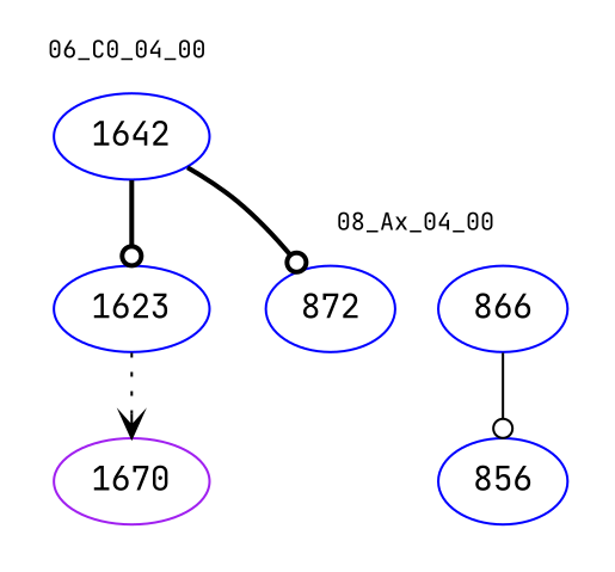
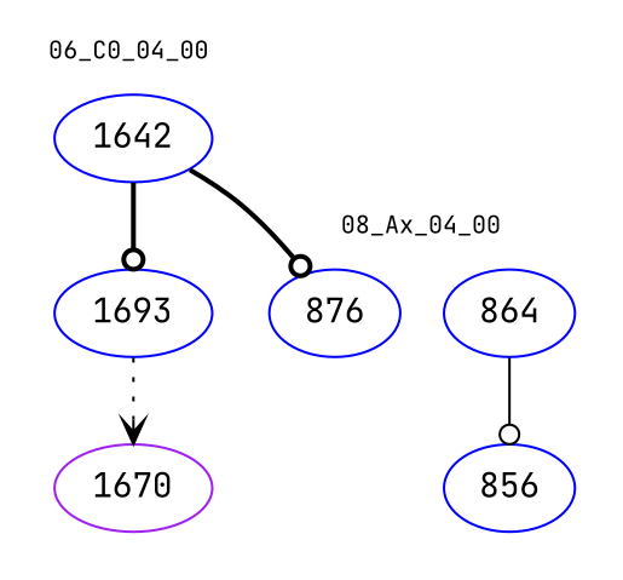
  digraph {
    fontname="JetBrains Mono"
    node [color=blue fontname="JetBrains Mono"]
    edge [arrowhead=odot color=black fontname="JetBrains Mono" style=bold]
-   n1 [label=866]
+   n1 [label=864]
    n2 [label=856]
-   n3 [label=872]
+   n3 [label=876]
    n4 [label=1642]
-   n5 [label=1623]
+   n5 [label=1693]
    n6 [color=purple label=1670]
    subgraph cluster_1 {
      color=white
      fontsize=10
      label="08_Ax_04_00"
      n1
      n2
      n3
    }
    subgraph cluster_2 {
      color=white
      fontsize=10
      label="06_C0_04_00"
      n4
      n5
      n6
    }
    n1 -> n2 [style=solid]
    n4 -> n3
    n4 -> n5
    n5 -> n6 [arrowhead=vee style=dotted]
  }
